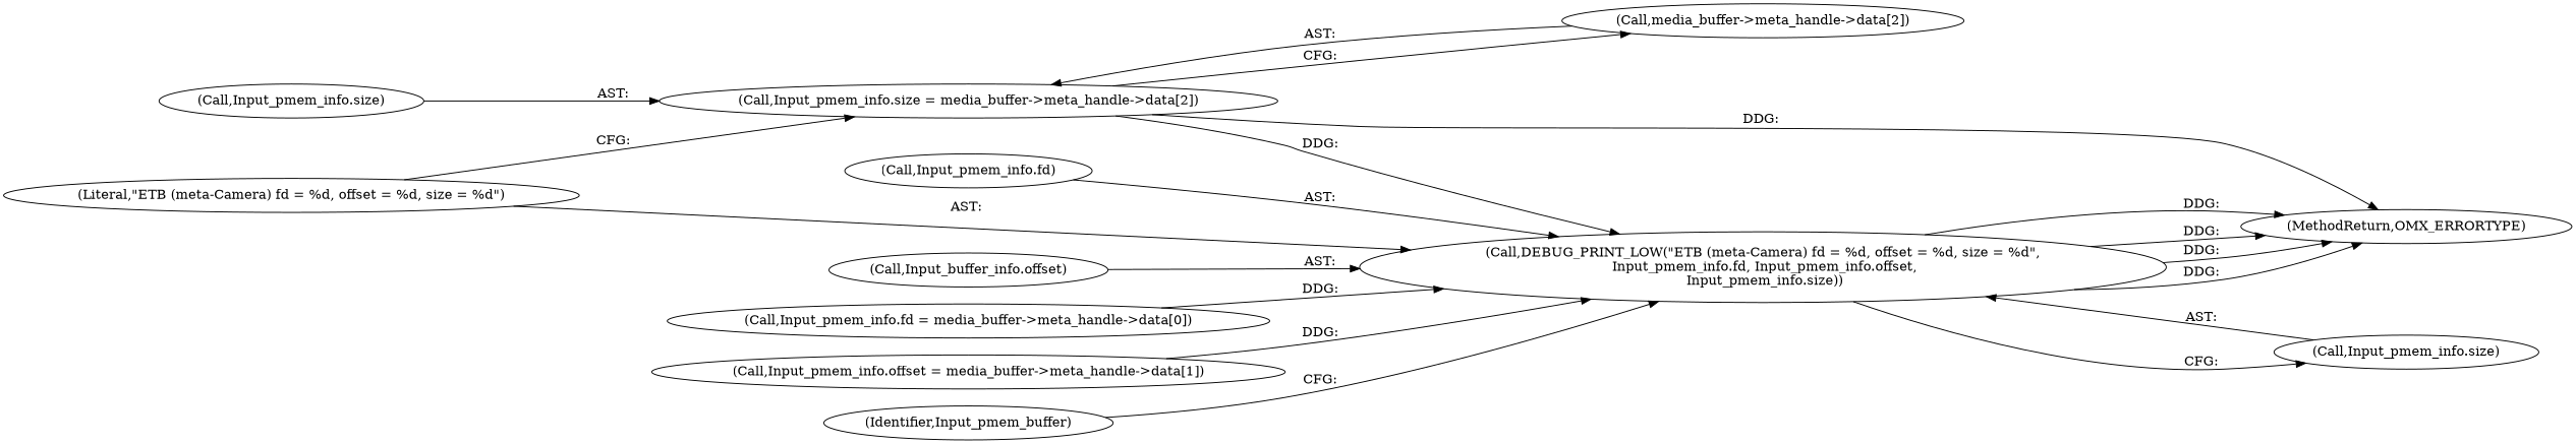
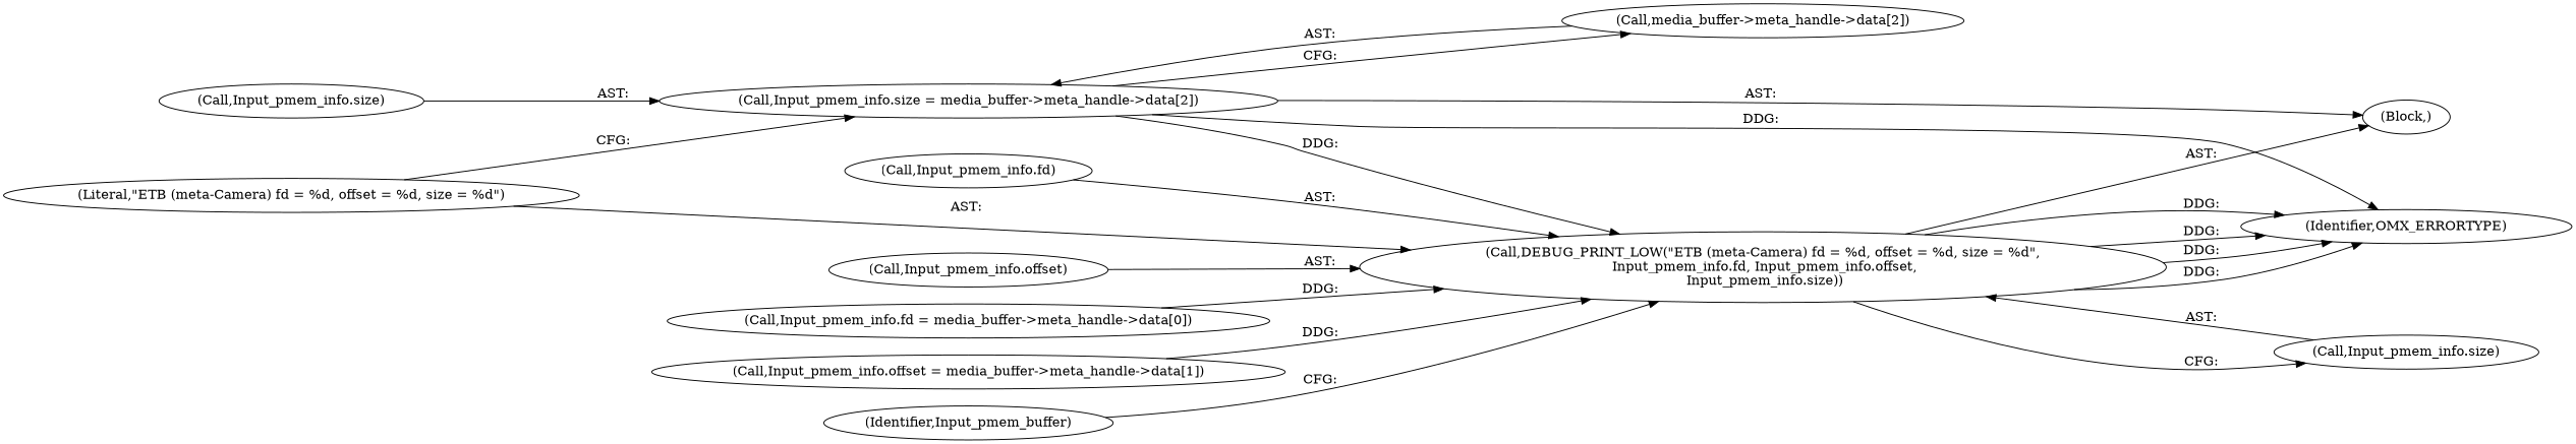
  digraph {
    rankdir=LR
    n1 [label="(Call,Input_pmem_info.size = media_buffer->meta_handle->data[2])"]
    n2 [label="(Call,DEBUG_PRINT_LOW(\"ETB (meta-Camera) fd = %d, offset = %d, size = %d\",\n Input_pmem_info.fd, Input_pmem_info.offset,\n Input_pmem_info.size))"]
    n3 [label="(Call,media_buffer->meta_handle->data[2])"]
-   n5 [label="(MethodReturn,OMX_ERRORTYPE)"]
+   n4 [label="(Block,)"]
+   n5 [label="(Identifier,OMX_ERRORTYPE)"]
    n6 [label="(Call,Input_pmem_info.size)"]
    n7 [label="(Literal,\"ETB (meta-Camera) fd = %d, offset = %d, size = %d\")"]
    n8 [label="(Identifier,Input_pmem_buffer)"]
    n9 [label="(Call,Input_pmem_info.fd)"]
-   n10 [label="(Call,Input_buffer_info.offset)"]
+   n10 [label="(Call,Input_pmem_info.offset)"]
    n11 [label="(Call,Input_pmem_info.size)"]
    n12 [label="(Call,Input_pmem_info.fd = media_buffer->meta_handle->data[0])"]
    n13 [label="(Call,Input_pmem_info.offset = media_buffer->meta_handle->data[1])"]
    n1 -> n2 [label="DDG: "]
    n1 -> n3 [label="CFG: "]
+   n1 -> n4 [label="AST: "]
    n1 -> n5 [label="DDG: "]
+   n2 -> n4 [label="AST: "]
    n2 -> n5 [label="DDG: "]
    n2 -> n5 [label="DDG: "]
    n2 -> n5 [label="DDG: "]
    n2 -> n5 [label="DDG: "]
    n2 -> n6 [label="CFG: "]
    n3 -> n1 [label="AST: "]
    n6 -> n2 [label="AST: "]
    n7 -> n1 [label="CFG: "]
    n7 -> n2 [label="AST: "]
    n8 -> n2 [label="CFG: "]
    n9 -> n2 [label="AST: "]
    n10 -> n2 [label="AST: "]
    n11 -> n1 [label="AST: "]
    n12 -> n2 [label="DDG: "]
    n13 -> n2 [label="DDG: "]
  }
